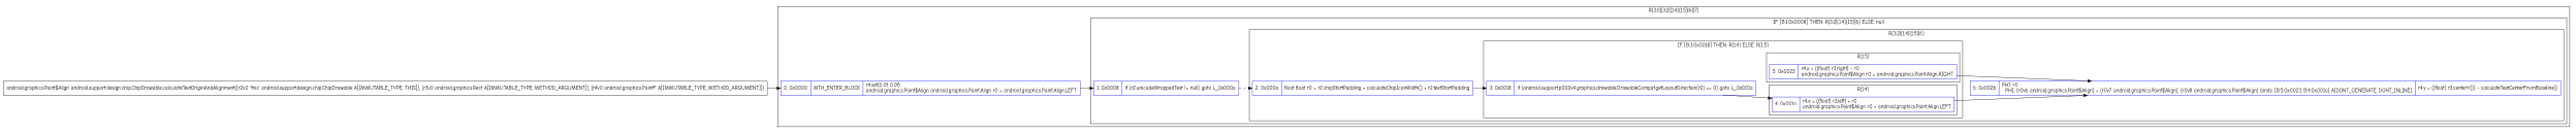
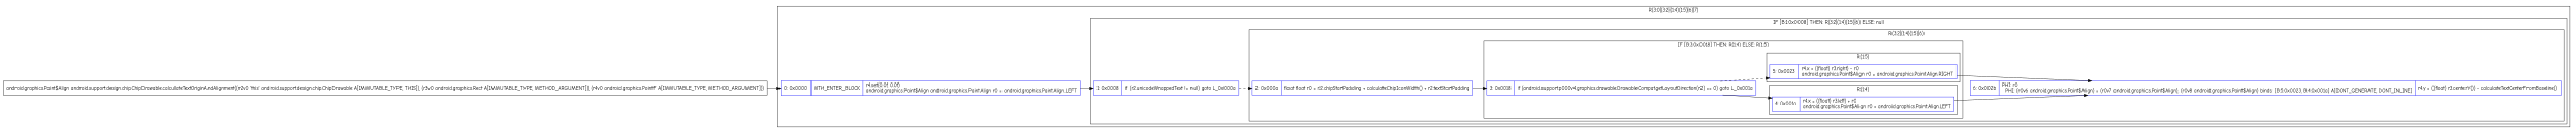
  digraph {
    fontname="Comic Neue"
    rankdir=LR
    node [color=blue fontname="Comic Neue" shape=record]
    edge [fontname="Comic Neue"]
    n1 [label="{4\:\ 0x001a|r4.x = ((float) r3.left) + r0\landroid.graphics.Paint$Align r0 = android.graphics.Paint.Align.LEFT\l}"]
    n2 [label="{5\:\ 0x0023|r4.x = ((float) r3.right) \- r0\landroid.graphics.Paint$Align r0 = android.graphics.Paint.Align.RIGHT\l}"]
    n3 [label="{3\:\ 0x0018|if (android.support.p000v4.graphics.drawable.DrawableCompat.getLayoutDirection(r2) == 0) goto L_0x001a\l}"]
    n4 [label="{2\:\ 0x000a|float float r0 = r2.chipStartPadding + calculateChipIconWidth() + r2.textStartPadding\l}"]
    n5 [label="{6\:\ 0x002b|PHI: r0 \l  PHI: (r0v6 android.graphics.Paint$Align) = (r0v7 android.graphics.Paint$Align), (r0v8 android.graphics.Paint$Align) binds: [B:5:0x0023, B:4:0x001a] A[DONT_GENERATE, DONT_INLINE]\l|r4.y = ((float) r3.centerY()) \- calculateTextCenterFromBaseline()\l}"]
    n6 [label="{1\:\ 0x0008|if (r2.unicodeWrappedText != null) goto L_0x000a\l}"]
    n7 [label="{0\:\ 0x0000|MTH_ENTER_BLOCK\l|r4.set(0.0f, 0.0f)\landroid.graphics.Paint$Align android.graphics.Paint.Align r0 = android.graphics.Paint.Align.LEFT\l}"]
    n8 [label="{android.graphics.Paint$Align android.support.design.chip.ChipDrawable.calculateTextOriginAndAlignment((r2v0 'this' android.support.design.chip.ChipDrawable A[IMMUTABLE_TYPE, THIS]), (r3v0 android.graphics.Rect A[IMMUTABLE_TYPE, METHOD_ARGUMENT]), (r4v0 android.graphics.PointF A[IMMUTABLE_TYPE, METHOD_ARGUMENT])) }" color=""]
    subgraph cluster_1 {
      label="R(3:0|(3:2|(1:4)(1:5)|6)|7)"
      n7
      subgraph cluster_2 {
        label="IF [B:1:0x0008] THEN: R(3:2|(1:4)(1:5)|6) ELSE: null"
        n6
        subgraph cluster_3 {
          label="R(3:2|(1:4)(1:5)|6)"
          n4
          n5
          subgraph cluster_4 {
            label="IF [B:3:0x0018] THEN: R(1:4) ELSE: R(1:5)"
            n3
            subgraph cluster_5 {
              label="R(1:4)"
              n1
            }
            subgraph cluster_6 {
              label="R(1:5)"
              n2
            }
          }
        }
      }
    }
    n1 -> n5
    n2 -> n5
    n3 -> n1
+   n3 -> n2 [style=dashed]
    n4 -> n3
    n6 -> n4 [style=dashed]
    n7 -> n6
    n8 -> n7
  }
